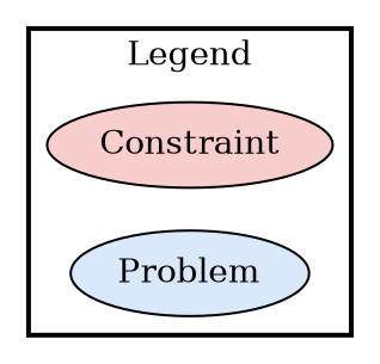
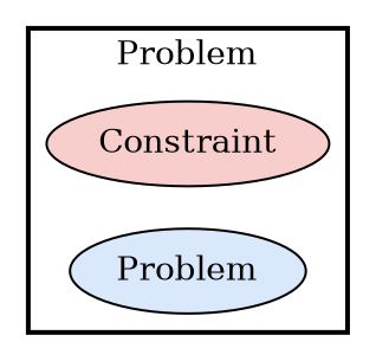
  digraph {
    rankdir=LR
    node [style=filled]
    n1 [fillcolor="#F8CECC" label=Constraint]
    n2 [fillcolor="#DAE8FC" label=Problem]
    subgraph cluster_1 {
      color=black
-     label=Legend
+     label=Problem
      style=bold
      n1
      n2
    }
  }
